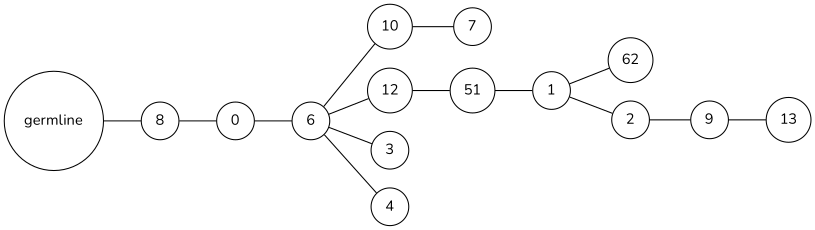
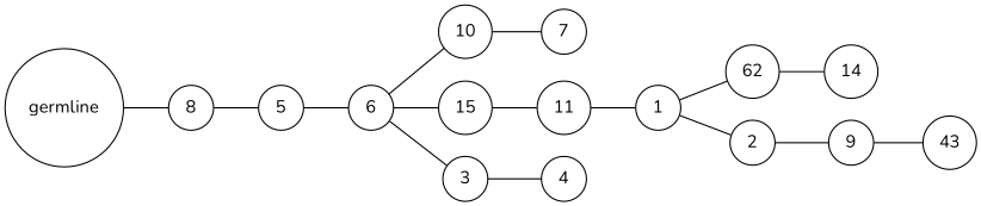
  graph {
    fontname=Nunito
    rankdir=LR
    splines=line
    node [fontname=Nunito shape=circle]
    edge [fontname=Nunito]
    n1 [label=germline]
    n2 [label=8]
-   n3 [label=0]
+   n3 [label=5]
    n4 [label=6]
    n5 [label=10]
-   n6 [label=12]
+   n6 [label=15]
    n7 [label=3]
    n8 [label=7]
-   n9 [label=51]
+   n9 [label=11]
    n10 [label=4]
    n11 [label=1]
    n12 [label=62]
    n13 [label=2]
+   n14 [label=14]
    n15 [label=9]
-   n16 [label=13]
+   n16 [label=43]
    n1 -- n2
    n2 -- n3
    n3 -- n4
    n4 -- n5
    n4 -- n6
    n4 -- n7
    n5 -- n8
    n6 -- n9
-   n4 -- n10
+   n7 -- n10
    n9 -- n11
    n11 -- n12
    n11 -- n13
+   n12 -- n14
    n13 -- n15
    n15 -- n16
  }
